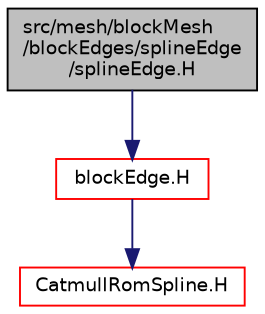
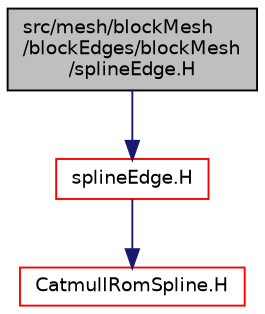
  digraph {
    node [color=red fontname=Helvetica fontsize=10 shape=record]
    edge [color=midnightblue fontname=Helvetica fontsize=10 labelfontname=Helvetica labelfontsize=10 style=solid]
-   n1 [color=black fillcolor=grey75 fontcolor=black height=0.2 label="src/mesh/blockMesh\l/blockEdges/splineEdge\l/splineEdge.H" style=filled width=0.4]
-   n2 [height=0.2 label="blockEdge.H" width=0.4]
+   n1 [color=black fillcolor=grey75 fontcolor=black height=0.2 label="src/mesh/blockMesh\l/blockEdges/blockMesh\l/splineEdge.H" style=filled width=0.4]
+   n2 [height=0.2 label="splineEdge.H" width=0.4]
    n3 [height=0.2 label="CatmullRomSpline.H" width=0.4]
    n1 -> n2
    n2 -> n3
  }
